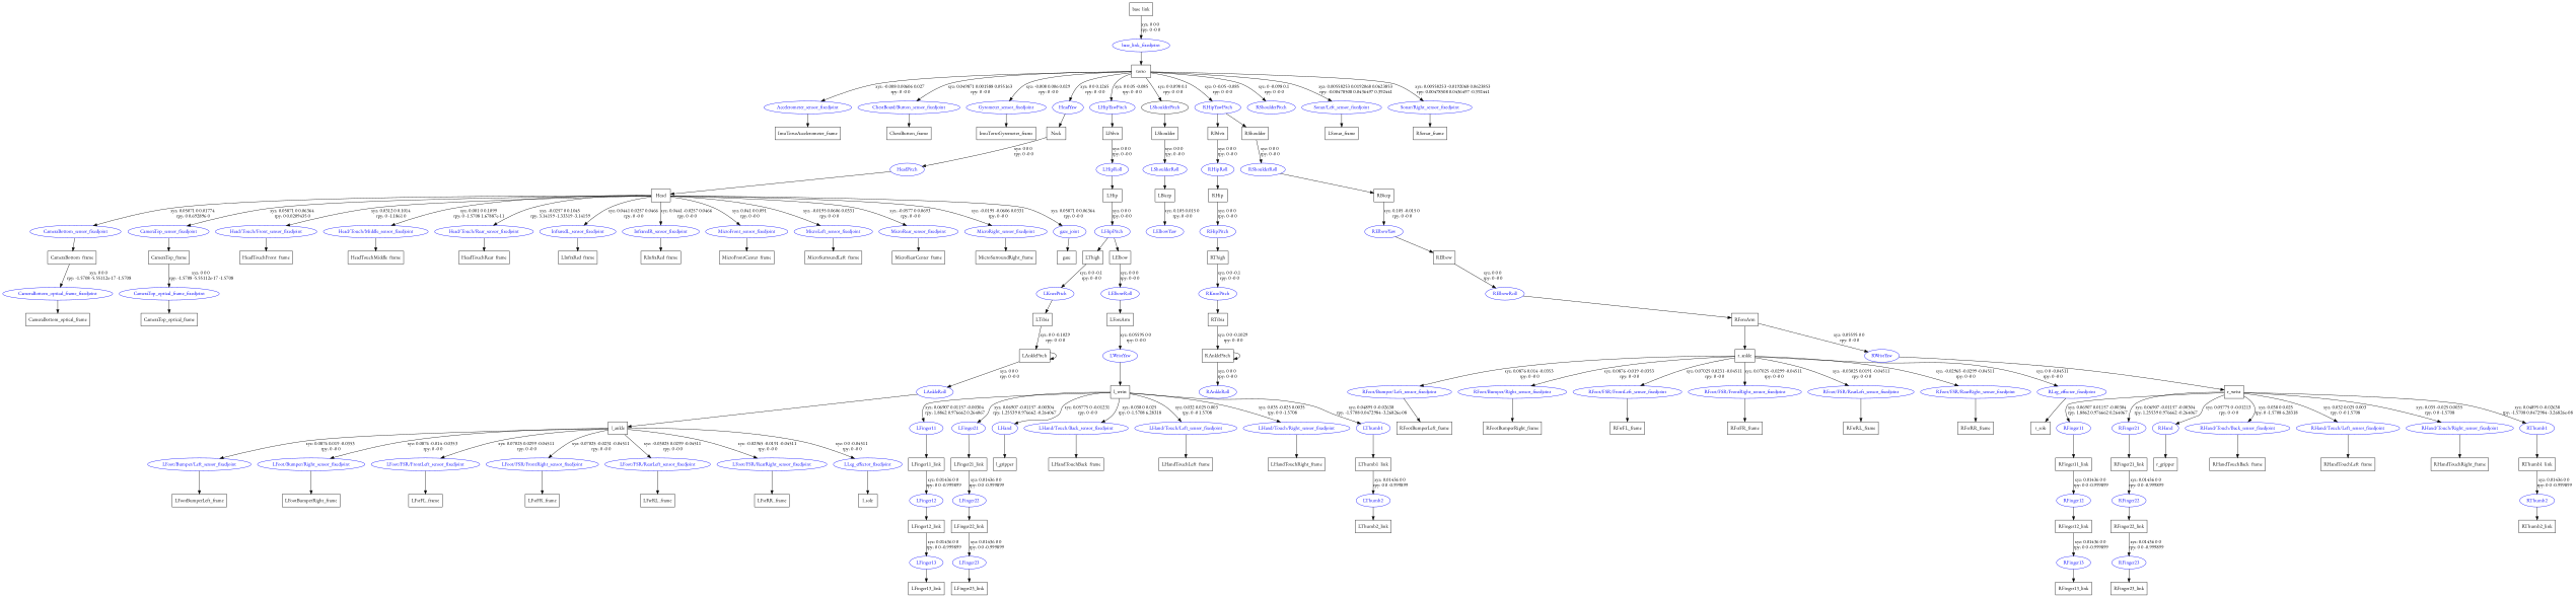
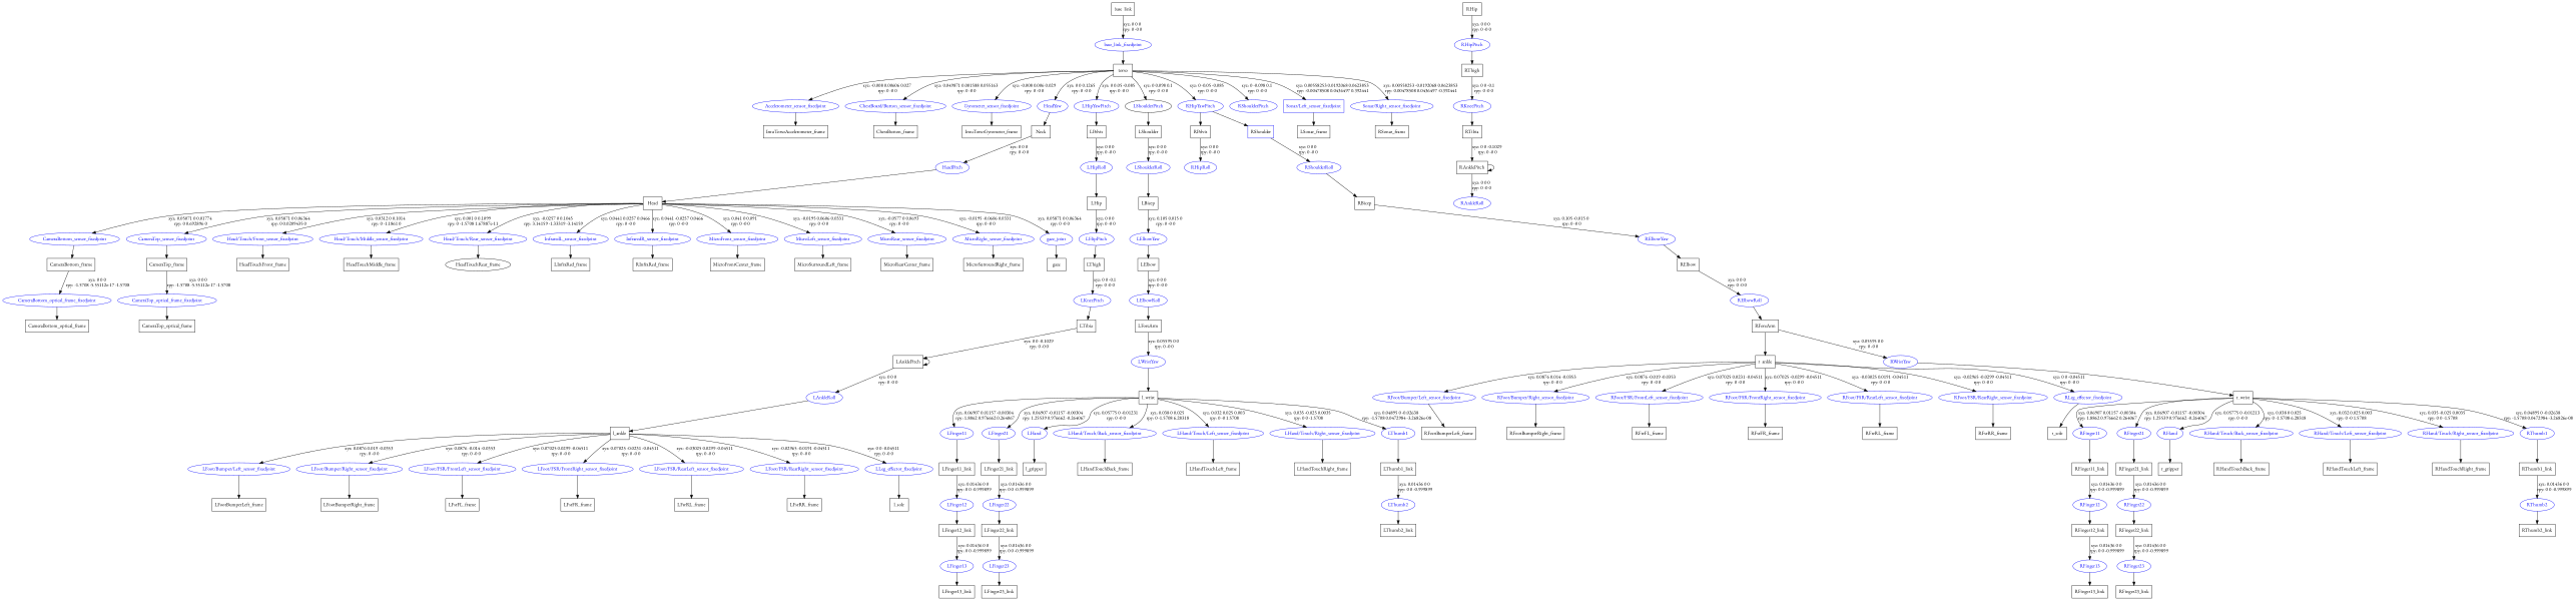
  digraph {
    fontname="EB Garamond"
    node [fontname="EB Garamond" shape=box]
    edge [fontname="EB Garamond"]
    n1 [label=base_link]
    base_link_fixedjoint [color=blue fontcolor=blue shape=ellipse]
    n3 [label=torso]
    Accelerometer_sensor_fixedjoint [color=blue fontcolor=blue shape=ellipse]
    "ChestBoard/Button_sensor_fixedjoint" [color=blue fontcolor=blue shape=ellipse]
    Gyrometer_sensor_fixedjoint [color=blue fontcolor=blue shape=ellipse]
    HeadYaw [color=blue fontcolor=blue shape=ellipse]
    LHipYawPitch [color=blue fontcolor=blue shape=ellipse]
    LShoulderPitch [color=black fontcolor=blue shape=ellipse]
    RHipYawPitch [color=blue fontcolor=blue shape=ellipse]
    RShoulderPitch [color=blue fontcolor=blue shape=ellipse]
-   "Sonar/Left_sensor_fixedjoint" [color=blue fontcolor=blue shape=ellipse]
+   "Sonar/Left_sensor_fixedjoint" [color=blue fontcolor=blue]
    "Sonar/Right_sensor_fixedjoint" [color=blue fontcolor=blue shape=ellipse]
    n14 [label=ImuTorsoAccelerometer_frame]
    n15 [label=ChestButton_frame]
    n16 [label=ImuTorsoGyrometer_frame]
    n17 [label=Neck]
    n18 [label=LPelvis]
    n19 [label=LShoulder]
    n20 [label=RPelvis]
-   n21 [label=RShoulder]
+   n21 [label=RShoulder color=blue]
    n22 [label=LSonar_frame]
    n23 [label=RSonar_frame]
    HeadPitch [color=blue fontcolor=blue shape=ellipse]
    n25 [label=Head]
    CameraBottom_sensor_fixedjoint [color=blue fontcolor=blue shape=ellipse]
    CameraTop_sensor_fixedjoint [color=blue fontcolor=blue shape=ellipse]
    "Head/Touch/Front_sensor_fixedjoint" [color=blue fontcolor=blue shape=ellipse]
    "Head/Touch/Middle_sensor_fixedjoint" [color=blue fontcolor=blue shape=ellipse]
    "Head/Touch/Rear_sensor_fixedjoint" [color=blue fontcolor=blue shape=ellipse]
    InfraredL_sensor_fixedjoint [color=blue fontcolor=blue shape=ellipse]
    InfraredR_sensor_fixedjoint [color=blue fontcolor=blue shape=ellipse]
    MicroFront_sensor_fixedjoint [color=blue fontcolor=blue shape=ellipse]
    MicroLeft_sensor_fixedjoint [color=blue fontcolor=blue shape=ellipse]
    MicroRear_sensor_fixedjoint [color=blue fontcolor=blue shape=ellipse]
    MicroRight_sensor_fixedjoint [color=blue fontcolor=blue shape=ellipse]
    gaze_joint [color=blue fontcolor=blue shape=ellipse]
    n38 [label=CameraBottom_frame]
    n39 [label=CameraTop_frame]
    n40 [label=HeadTouchFront_frame]
    n41 [label=HeadTouchMiddle_frame]
-   n42 [label=HeadTouchRear_frame]
+   n42 [label=HeadTouchRear_frame shape=ellipse]
    n43 [label=LInfraRed_frame]
    n44 [label=RInfraRed_frame]
    n45 [label=MicroFrontCenter_frame]
    n46 [label=MicroSurroundLeft_frame]
    n47 [label=MicroRearCenter_frame]
    n48 [label=MicroSurroundRight_frame]
    n49 [label=gaze]
    CameraBottom_optical_frame_fixedjoint [color=blue fontcolor=blue shape=ellipse]
    n51 [label=CameraBottom_optical_frame]
    CameraTop_optical_frame_fixedjoint [color=blue fontcolor=blue shape=ellipse]
    n53 [label=CameraTop_optical_frame]
    LHipRoll [color=blue fontcolor=blue shape=ellipse]
    n55 [label=LHip]
    LHipPitch [color=blue fontcolor=blue shape=ellipse]
    n57 [label=LThigh]
    LKneePitch [color=blue fontcolor=blue shape=ellipse]
    n59 [label=LTibia]
    n60 [label=LAnklePitch]
    LAnkleRoll [color=blue fontcolor=blue shape=ellipse]
    n62 [label=l_ankle]
    "LFoot/Bumper/Left_sensor_fixedjoint" [color=blue fontcolor=blue shape=ellipse]
    "LFoot/Bumper/Right_sensor_fixedjoint" [color=blue fontcolor=blue shape=ellipse]
    "LFoot/FSR/FrontLeft_sensor_fixedjoint" [color=blue fontcolor=blue shape=ellipse]
    "LFoot/FSR/FrontRight_sensor_fixedjoint" [color=blue fontcolor=blue shape=ellipse]
    "LFoot/FSR/RearLeft_sensor_fixedjoint" [color=blue fontcolor=blue shape=ellipse]
    "LFoot/FSR/RearRight_sensor_fixedjoint" [color=blue fontcolor=blue shape=ellipse]
    LLeg_effector_fixedjoint [color=blue fontcolor=blue shape=ellipse]
    n70 [label=LFootBumperLeft_frame]
    n71 [label=LFootBumperRight_frame]
    n72 [label=LFsrFL_frame]
    n73 [label=LFsrFR_frame]
    n74 [label=LFsrRL_frame]
    n75 [label=LFsrRR_frame]
    n76 [label=l_sole]
    LShoulderRoll [color=blue fontcolor=blue shape=ellipse]
    n78 [label=LBicep]
    LElbowYaw [color=blue fontcolor=blue shape=ellipse]
    n80 [label=LElbow]
    LElbowRoll [color=blue fontcolor=blue shape=ellipse]
    n82 [label=LForeArm]
    LWristYaw [color=blue fontcolor=blue shape=ellipse]
    n84 [label=l_wrist]
    LFinger11 [color=blue fontcolor=blue shape=ellipse]
    LFinger21 [color=blue fontcolor=blue shape=ellipse]
    LHand [color=blue fontcolor=blue shape=ellipse]
    "LHand/Touch/Back_sensor_fixedjoint" [color=blue fontcolor=blue shape=ellipse]
    "LHand/Touch/Left_sensor_fixedjoint" [color=blue fontcolor=blue shape=ellipse]
    "LHand/Touch/Right_sensor_fixedjoint" [color=blue fontcolor=blue shape=ellipse]
    LThumb1 [color=blue fontcolor=blue shape=ellipse]
    n92 [label=LFinger11_link]
    n93 [label=LFinger21_link]
    n94 [label=l_gripper]
    n95 [label=LHandTouchBack_frame]
    n96 [label=LHandTouchLeft_frame]
    n97 [label=LHandTouchRight_frame]
    n98 [label=LThumb1_link]
    LFinger12 [color=blue fontcolor=blue shape=ellipse]
    n100 [label=LFinger12_link]
    LFinger13 [color=blue fontcolor=blue shape=ellipse]
    n102 [label=LFinger13_link]
    LFinger22 [color=blue fontcolor=blue shape=ellipse]
    n104 [label=LFinger22_link]
    LFinger23 [color=blue fontcolor=blue shape=ellipse]
    n106 [label=LFinger23_link]
    LThumb2 [color=blue fontcolor=blue shape=ellipse]
    n108 [label=LThumb2_link]
    RHipRoll [color=blue fontcolor=blue shape=ellipse]
    n110 [label=RHip]
    RHipPitch [color=blue fontcolor=blue shape=ellipse]
    n112 [label=RThigh]
    RKneePitch [color=blue fontcolor=blue shape=ellipse]
    n114 [label=RTibia]
    n115 [label=RAnklePitch]
    RAnkleRoll [color=blue fontcolor=blue shape=ellipse]
    n117 [label=r_ankle]
    "RFoot/Bumper/Left_sensor_fixedjoint" [color=blue fontcolor=blue shape=ellipse]
    "RFoot/Bumper/Right_sensor_fixedjoint" [color=blue fontcolor=blue shape=ellipse]
    "RFoot/FSR/FrontLeft_sensor_fixedjoint" [color=blue fontcolor=blue shape=ellipse]
    "RFoot/FSR/FrontRight_sensor_fixedjoint" [color=blue fontcolor=blue shape=ellipse]
    "RFoot/FSR/RearLeft_sensor_fixedjoint" [color=blue fontcolor=blue shape=ellipse]
    "RFoot/FSR/RearRight_sensor_fixedjoint" [color=blue fontcolor=blue shape=ellipse]
    RLeg_effector_fixedjoint [color=blue fontcolor=blue shape=ellipse]
    n125 [label=RFootBumperLeft_frame]
    n126 [label=RFootBumperRight_frame]
    n127 [label=RFsrFL_frame]
    n128 [label=RFsrFR_frame]
    n129 [label=RFsrRL_frame]
    n130 [label=RFsrRR_frame]
    n131 [label=r_sole]
    RShoulderRoll [color=blue fontcolor=blue shape=ellipse]
    n133 [label=RBicep]
    RElbowYaw [color=blue fontcolor=blue shape=ellipse]
    n135 [label=RElbow]
    RElbowRoll [color=blue fontcolor=blue shape=ellipse]
    n137 [label=RForeArm]
    RWristYaw [color=blue fontcolor=blue shape=ellipse]
    n139 [label=r_wrist]
    RFinger11 [color=blue fontcolor=blue shape=ellipse]
    RFinger21 [color=blue fontcolor=blue shape=ellipse]
    RHand [color=blue fontcolor=blue shape=ellipse]
    "RHand/Touch/Back_sensor_fixedjoint" [color=blue fontcolor=blue shape=ellipse]
    "RHand/Touch/Left_sensor_fixedjoint" [color=blue fontcolor=blue shape=ellipse]
    "RHand/Touch/Right_sensor_fixedjoint" [color=blue fontcolor=blue shape=ellipse]
    RThumb1 [color=blue fontcolor=blue shape=ellipse]
    n147 [label=RFinger11_link]
    n148 [label=RFinger21_link]
    n149 [label=r_gripper]
    n150 [label=RHandTouchBack_frame]
    n151 [label=RHandTouchLeft_frame]
    n152 [label=RHandTouchRight_frame]
    n153 [label=RThumb1_link]
    RFinger12 [color=blue fontcolor=blue shape=ellipse]
    n155 [label=RFinger12_link]
    RFinger13 [color=blue fontcolor=blue shape=ellipse]
    n157 [label=RFinger13_link]
    RFinger22 [color=blue fontcolor=blue shape=ellipse]
    n159 [label=RFinger22_link]
    RFinger23 [color=blue fontcolor=blue shape=ellipse]
    n161 [label=RFinger23_link]
    RThumb2 [color=blue fontcolor=blue shape=ellipse]
    n163 [label=RThumb2_link]
    n1 -> base_link_fixedjoint [label="xyz: 0 0 0 \nrpy: 0 -0 0"]
    base_link_fixedjoint -> n3
    n3 -> Accelerometer_sensor_fixedjoint [label="xyz: -0.008 0.00606 0.027 \nrpy: 0 -0 0"]
    n3 -> "ChestBoard/Button_sensor_fixedjoint" [label="xyz: 0.049871 0.001588 0.055163 \nrpy: 0 -0 0"]
    n3 -> Gyrometer_sensor_fixedjoint [label="xyz: -0.008 0.006 0.029 \nrpy: 0 -0 0"]
    n3 -> HeadYaw [label="xyz: 0 0 0.1265 \nrpy: 0 -0 0"]
    n3 -> LHipYawPitch [label="xyz: 0 0.05 -0.085 \nrpy: 0 -0 0"]
    n3 -> LShoulderPitch [label="xyz: 0 0.098 0.1 \nrpy: 0 -0 0"]
    n3 -> RHipYawPitch [label="xyz: 0 -0.05 -0.085 \nrpy: 0 -0 0"]
    n3 -> RShoulderPitch [label="xyz: 0 -0.098 0.1 \nrpy: 0 -0 0"]
    n3 -> "Sonar/Left_sensor_fixedjoint" [label="xyz: 0.00558253 0.0192068 0.0623853 \nrpy: -0.00478508 0.0436497 0.392441"]
    n3 -> "Sonar/Right_sensor_fixedjoint" [label="xyz: 0.00558253 -0.0192068 0.0623853 \nrpy: 0.00478508 0.0436497 -0.392441"]
    Accelerometer_sensor_fixedjoint -> n14
    "ChestBoard/Button_sensor_fixedjoint" -> n15
    Gyrometer_sensor_fixedjoint -> n16
    HeadYaw -> n17
    LHipYawPitch -> n18
    LShoulderPitch -> n19
    RHipYawPitch -> n20
    RHipYawPitch -> n21
    "Sonar/Left_sensor_fixedjoint" -> n22
    "Sonar/Right_sensor_fixedjoint" -> n23
    n17 -> HeadPitch [label="xyz: 0 0 0 \nrpy: 0 -0 0"]
    n18 -> LHipRoll [label="xyz: 0 0 0 \nrpy: 0 -0 0"]
    n19 -> LShoulderRoll [label="xyz: 0 0 0 \nrpy: 0 -0 0"]
    n20 -> RHipRoll [label="xyz: 0 0 0 \nrpy: 0 -0 0"]
    n21 -> RShoulderRoll [label="xyz: 0 0 0 \nrpy: 0 -0 0"]
    HeadPitch -> n25
    n25 -> CameraBottom_sensor_fixedjoint [label="xyz: 0.05071 0 0.01774 \nrpy: 0 0.692896 0"]
    n25 -> CameraTop_sensor_fixedjoint [label="xyz: 0.05871 0 0.06364 \nrpy: 0 0.0209435 0"]
    n25 -> "Head/Touch/Front_sensor_fixedjoint" [label="xyz: 0.0312 0 0.1014 \nrpy: 0 -1.1861 0"]
    n25 -> "Head/Touch/Middle_sensor_fixedjoint" [label="xyz: 0.001 0 0.1099 \nrpy: 0 -1.5708 1.67887e-11"]
    n25 -> "Head/Touch/Rear_sensor_fixedjoint" [label="xyz: -0.0257 0 0.1045 \nrpy: 3.14159 -1.33319 -3.14159"]
    n25 -> InfraredL_sensor_fixedjoint [label="xyz: 0.0441 0.0257 0.0466 \nrpy: 0 -0 0"]
    n25 -> InfraredR_sensor_fixedjoint [label="xyz: 0.0441 -0.0257 0.0466 \nrpy: 0 -0 0"]
    n25 -> MicroFront_sensor_fixedjoint [label="xyz: 0.041 0 0.091 \nrpy: 0 -0 0"]
    n25 -> MicroLeft_sensor_fixedjoint [label="xyz: -0.0195 0.0606 0.0331 \nrpy: 0 -0 0"]
    n25 -> MicroRear_sensor_fixedjoint [label="xyz: -0.0577 0 0.0693 \nrpy: 0 -0 0"]
    n25 -> MicroRight_sensor_fixedjoint [label="xyz: -0.0195 -0.0606 0.0331 \nrpy: 0 -0 0"]
    n25 -> gaze_joint [label="xyz: 0.05871 0 0.06364 \nrpy: 0 -0 0"]
    CameraBottom_sensor_fixedjoint -> n38
    CameraTop_sensor_fixedjoint -> n39
    "Head/Touch/Front_sensor_fixedjoint" -> n40
    "Head/Touch/Middle_sensor_fixedjoint" -> n41
    "Head/Touch/Rear_sensor_fixedjoint" -> n42
    InfraredL_sensor_fixedjoint -> n43
    InfraredR_sensor_fixedjoint -> n44
    MicroFront_sensor_fixedjoint -> n45
    MicroLeft_sensor_fixedjoint -> n46
    MicroRear_sensor_fixedjoint -> n47
    MicroRight_sensor_fixedjoint -> n48
    gaze_joint -> n49
    n38 -> CameraBottom_optical_frame_fixedjoint [label="xyz: 0 0 0 \nrpy: -1.5708 -5.55112e-17 -1.5708"]
    n39 -> CameraTop_optical_frame_fixedjoint [label="xyz: 0 0 0 \nrpy: -1.5708 -5.55112e-17 -1.5708"]
    CameraBottom_optical_frame_fixedjoint -> n51
    CameraTop_optical_frame_fixedjoint -> n53
    LHipRoll -> n55
    n55 -> LHipPitch [label="xyz: 0 0 0 \nrpy: 0 -0 0"]
    LHipPitch -> n57
    n57 -> LKneePitch [label="xyz: 0 0 -0.1 \nrpy: 0 -0 0"]
    LKneePitch -> n59
    n59 -> n60 [label="xyz: 0 0 -0.1029 \nrpy: 0 -0 0"]
    n60 -> n60
    n60 -> LAnkleRoll [label="xyz: 0 0 0 \nrpy: 0 -0 0"]
    LAnkleRoll -> n62
    n62 -> "LFoot/Bumper/Left_sensor_fixedjoint" [label="xyz: 0.0876 0.019 -0.0353 \nrpy: 0 -0 0"]
    n62 -> "LFoot/Bumper/Right_sensor_fixedjoint" [label="xyz: 0.0876 -0.014 -0.0353 \nrpy: 0 -0 0"]
    n62 -> "LFoot/FSR/FrontLeft_sensor_fixedjoint" [label="xyz: 0.07025 0.0299 -0.04511 \nrpy: 0 -0 0"]
    n62 -> "LFoot/FSR/FrontRight_sensor_fixedjoint" [label="xyz: 0.07025 -0.0231 -0.04511 \nrpy: 0 -0 0"]
    n62 -> "LFoot/FSR/RearLeft_sensor_fixedjoint" [label="xyz: -0.03025 0.0299 -0.04511 \nrpy: 0 -0 0"]
    n62 -> "LFoot/FSR/RearRight_sensor_fixedjoint" [label="xyz: -0.02965 -0.0191 -0.04511 \nrpy: 0 -0 0"]
    n62 -> LLeg_effector_fixedjoint [label="xyz: 0 0 -0.04511 \nrpy: 0 -0 0"]
    "LFoot/Bumper/Left_sensor_fixedjoint" -> n70
    "LFoot/Bumper/Right_sensor_fixedjoint" -> n71
    "LFoot/FSR/FrontLeft_sensor_fixedjoint" -> n72
    "LFoot/FSR/FrontRight_sensor_fixedjoint" -> n73
    "LFoot/FSR/RearLeft_sensor_fixedjoint" -> n74
    "LFoot/FSR/RearRight_sensor_fixedjoint" -> n75
    LLeg_effector_fixedjoint -> n76
    LShoulderRoll -> n78
    n78 -> LElbowYaw [label="xyz: 0.105 0.015 0 \nrpy: 0 -0 0"]
-   LHipPitch -> n80
+   LElbowYaw -> n80
    n80 -> LElbowRoll [label="xyz: 0 0 0 \nrpy: 0 -0 0"]
    LElbowRoll -> n82
    n82 -> LWristYaw [label="xyz: 0.05595 0 0 \nrpy: 0 -0 0"]
    LWristYaw -> n84
    n84 -> LFinger11 [label="xyz: 0.06907 0.01157 -0.00304 \nrpy: 1.8862 0.976662 0.264067"]
    n84 -> LFinger21 [label="xyz: 0.06907 -0.01157 -0.00304 \nrpy: 1.25539 0.976662 -0.264067"]
    n84 -> LHand [label="xyz: 0.05775 0 -0.01231 \nrpy: 0 -0 0"]
    n84 -> "LHand/Touch/Back_sensor_fixedjoint" [label="xyz: 0.038 0 0.025 \nrpy: 0 -1.5708 6.28318"]
    n84 -> "LHand/Touch/Left_sensor_fixedjoint" [label="xyz: 0.032 0.025 0.003 \nrpy: 0 -0 1.5708"]
    n84 -> "LHand/Touch/Right_sensor_fixedjoint" [label="xyz: 0.035 -0.025 0.0035 \nrpy: 0 0 -1.5708"]
    n84 -> LThumb1 [label="xyz: 0.04895 0 -0.02638 \nrpy: -1.5708 0.0472984 -3.26826e-08"]
    LFinger11 -> n92
    LFinger21 -> n93
    LHand -> n94
    "LHand/Touch/Back_sensor_fixedjoint" -> n95
    "LHand/Touch/Left_sensor_fixedjoint" -> n96
    "LHand/Touch/Right_sensor_fixedjoint" -> n97
    LThumb1 -> n98
    n92 -> LFinger12 [label="xyz: 0.01436 0 0 \nrpy: 0 0 -0.999899"]
    n93 -> LFinger22 [label="xyz: 0.01436 0 0 \nrpy: 0 0 -0.999899"]
    n98 -> LThumb2 [label="xyz: 0.01436 0 0 \nrpy: 0 0 -0.999899"]
    LFinger12 -> n100
    n100 -> LFinger13 [label="xyz: 0.01436 0 0 \nrpy: 0 0 -0.999899"]
    LFinger13 -> n102
    LFinger22 -> n104
    n104 -> LFinger23 [label="xyz: 0.01436 0 0 \nrpy: 0 0 -0.999899"]
    LFinger23 -> n106
    LThumb2 -> n108
-   RHipRoll -> n110
    n110 -> RHipPitch [label="xyz: 0 0 0 \nrpy: 0 -0 0"]
    RHipPitch -> n112
    n112 -> RKneePitch [label="xyz: 0 0 -0.1 \nrpy: 0 -0 0"]
    RKneePitch -> n114
    n114 -> n115 [label="xyz: 0 0 -0.1029 \nrpy: 0 -0 0"]
    n115 -> n115
    n115 -> RAnkleRoll [label="xyz: 0 0 0 \nrpy: 0 -0 0"]
    n117 -> "RFoot/Bumper/Left_sensor_fixedjoint" [label="xyz: 0.0876 0.014 -0.0353 \nrpy: 0 -0 0"]
    n117 -> "RFoot/Bumper/Right_sensor_fixedjoint" [label="xyz: 0.0876 -0.019 -0.0353 \nrpy: 0 -0 0"]
    n117 -> "RFoot/FSR/FrontLeft_sensor_fixedjoint" [label="xyz: 0.07025 0.0231 -0.04511 \nrpy: 0 -0 0"]
    n117 -> "RFoot/FSR/FrontRight_sensor_fixedjoint" [label="xyz: 0.07025 -0.0299 -0.04511 \nrpy: 0 -0 0"]
    n117 -> "RFoot/FSR/RearLeft_sensor_fixedjoint" [label="xyz: -0.03025 0.0191 -0.04511 \nrpy: 0 -0 0"]
    n117 -> "RFoot/FSR/RearRight_sensor_fixedjoint" [label="xyz: -0.02965 -0.0299 -0.04511 \nrpy: 0 -0 0"]
    n117 -> RLeg_effector_fixedjoint [label="xyz: 0 0 -0.04511 \nrpy: 0 -0 0"]
    "RFoot/Bumper/Left_sensor_fixedjoint" -> n125
    "RFoot/Bumper/Right_sensor_fixedjoint" -> n126
    "RFoot/FSR/FrontLeft_sensor_fixedjoint" -> n127
    "RFoot/FSR/FrontRight_sensor_fixedjoint" -> n128
    "RFoot/FSR/RearLeft_sensor_fixedjoint" -> n129
    "RFoot/FSR/RearRight_sensor_fixedjoint" -> n130
    RLeg_effector_fixedjoint -> n131
    RShoulderRoll -> n133
    n133 -> RElbowYaw [label="xyz: 0.105 -0.015 0 \nrpy: 0 -0 0"]
    RElbowYaw -> n135
    n135 -> RElbowRoll [label="xyz: 0 0 0 \nrpy: 0 -0 0"]
    RElbowRoll -> n137
    n137 -> n117
    n137 -> RWristYaw [label="xyz: 0.05595 0 0 \nrpy: 0 -0 0"]
    RWristYaw -> n139
    n139 -> RFinger11 [label="xyz: 0.06907 0.01157 -0.00304 \nrpy: 1.8862 0.976662 0.264067"]
    n139 -> RFinger21 [label="xyz: 0.06907 -0.01157 -0.00304 \nrpy: 1.25539 0.976662 -0.264067"]
    n139 -> RHand [label="xyz: 0.05775 0 -0.01213 \nrpy: 0 -0 0"]
    n139 -> "RHand/Touch/Back_sensor_fixedjoint" [label="xyz: 0.038 0 0.025 \nrpy: 0 -1.5708 6.28318"]
    n139 -> "RHand/Touch/Left_sensor_fixedjoint" [label="xyz: 0.032 0.025 0.003 \nrpy: 0 -0 1.5708"]
    n139 -> "RHand/Touch/Right_sensor_fixedjoint" [label="xyz: 0.035 -0.025 0.0035 \nrpy: 0 0 -1.5708"]
    n139 -> RThumb1 [label="xyz: 0.04895 0 -0.02638 \nrpy: -1.5708 0.0472984 -3.26826e-08"]
    RFinger11 -> n147
    RFinger21 -> n148
    RHand -> n149
    "RHand/Touch/Back_sensor_fixedjoint" -> n150
    "RHand/Touch/Left_sensor_fixedjoint" -> n151
    "RHand/Touch/Right_sensor_fixedjoint" -> n152
    RThumb1 -> n153
    n147 -> RFinger12 [label="xyz: 0.01436 0 0 \nrpy: 0 0 -0.999899"]
    n148 -> RFinger22 [label="xyz: 0.01436 0 0 \nrpy: 0 0 -0.999899"]
    n153 -> RThumb2 [label="xyz: 0.01436 0 0 \nrpy: 0 0 -0.999899"]
    RFinger12 -> n155
    n155 -> RFinger13 [label="xyz: 0.01436 0 0 \nrpy: 0 0 -0.999899"]
    RFinger13 -> n157
    RFinger22 -> n159
    n159 -> RFinger23 [label="xyz: 0.01436 0 0 \nrpy: 0 0 -0.999899"]
    RFinger23 -> n161
    RThumb2 -> n163
  }
